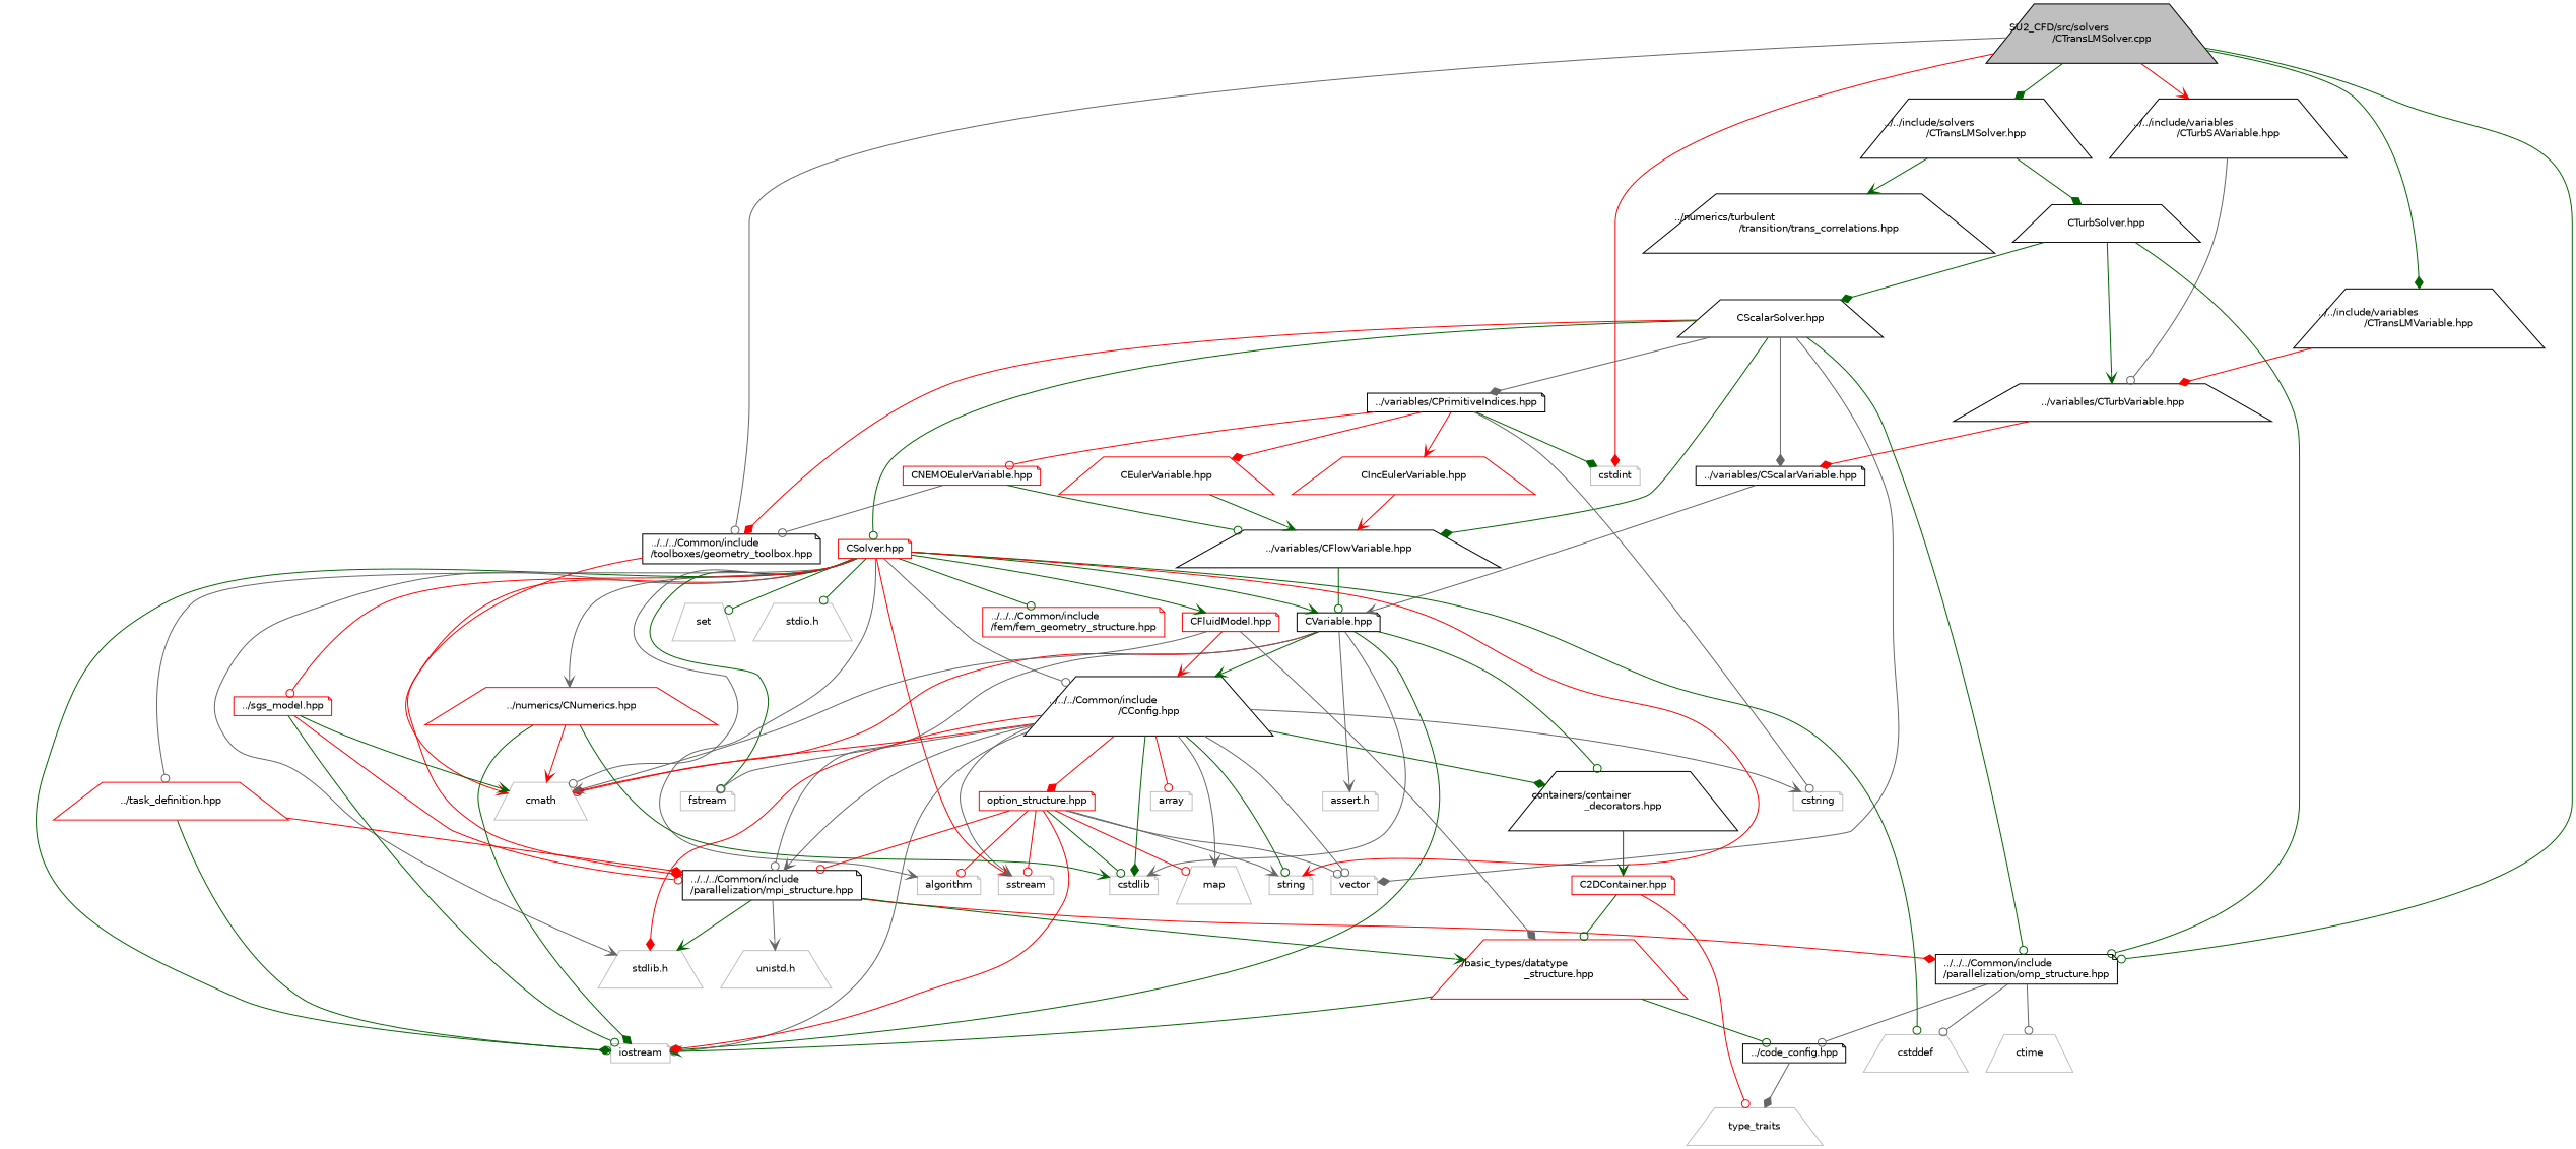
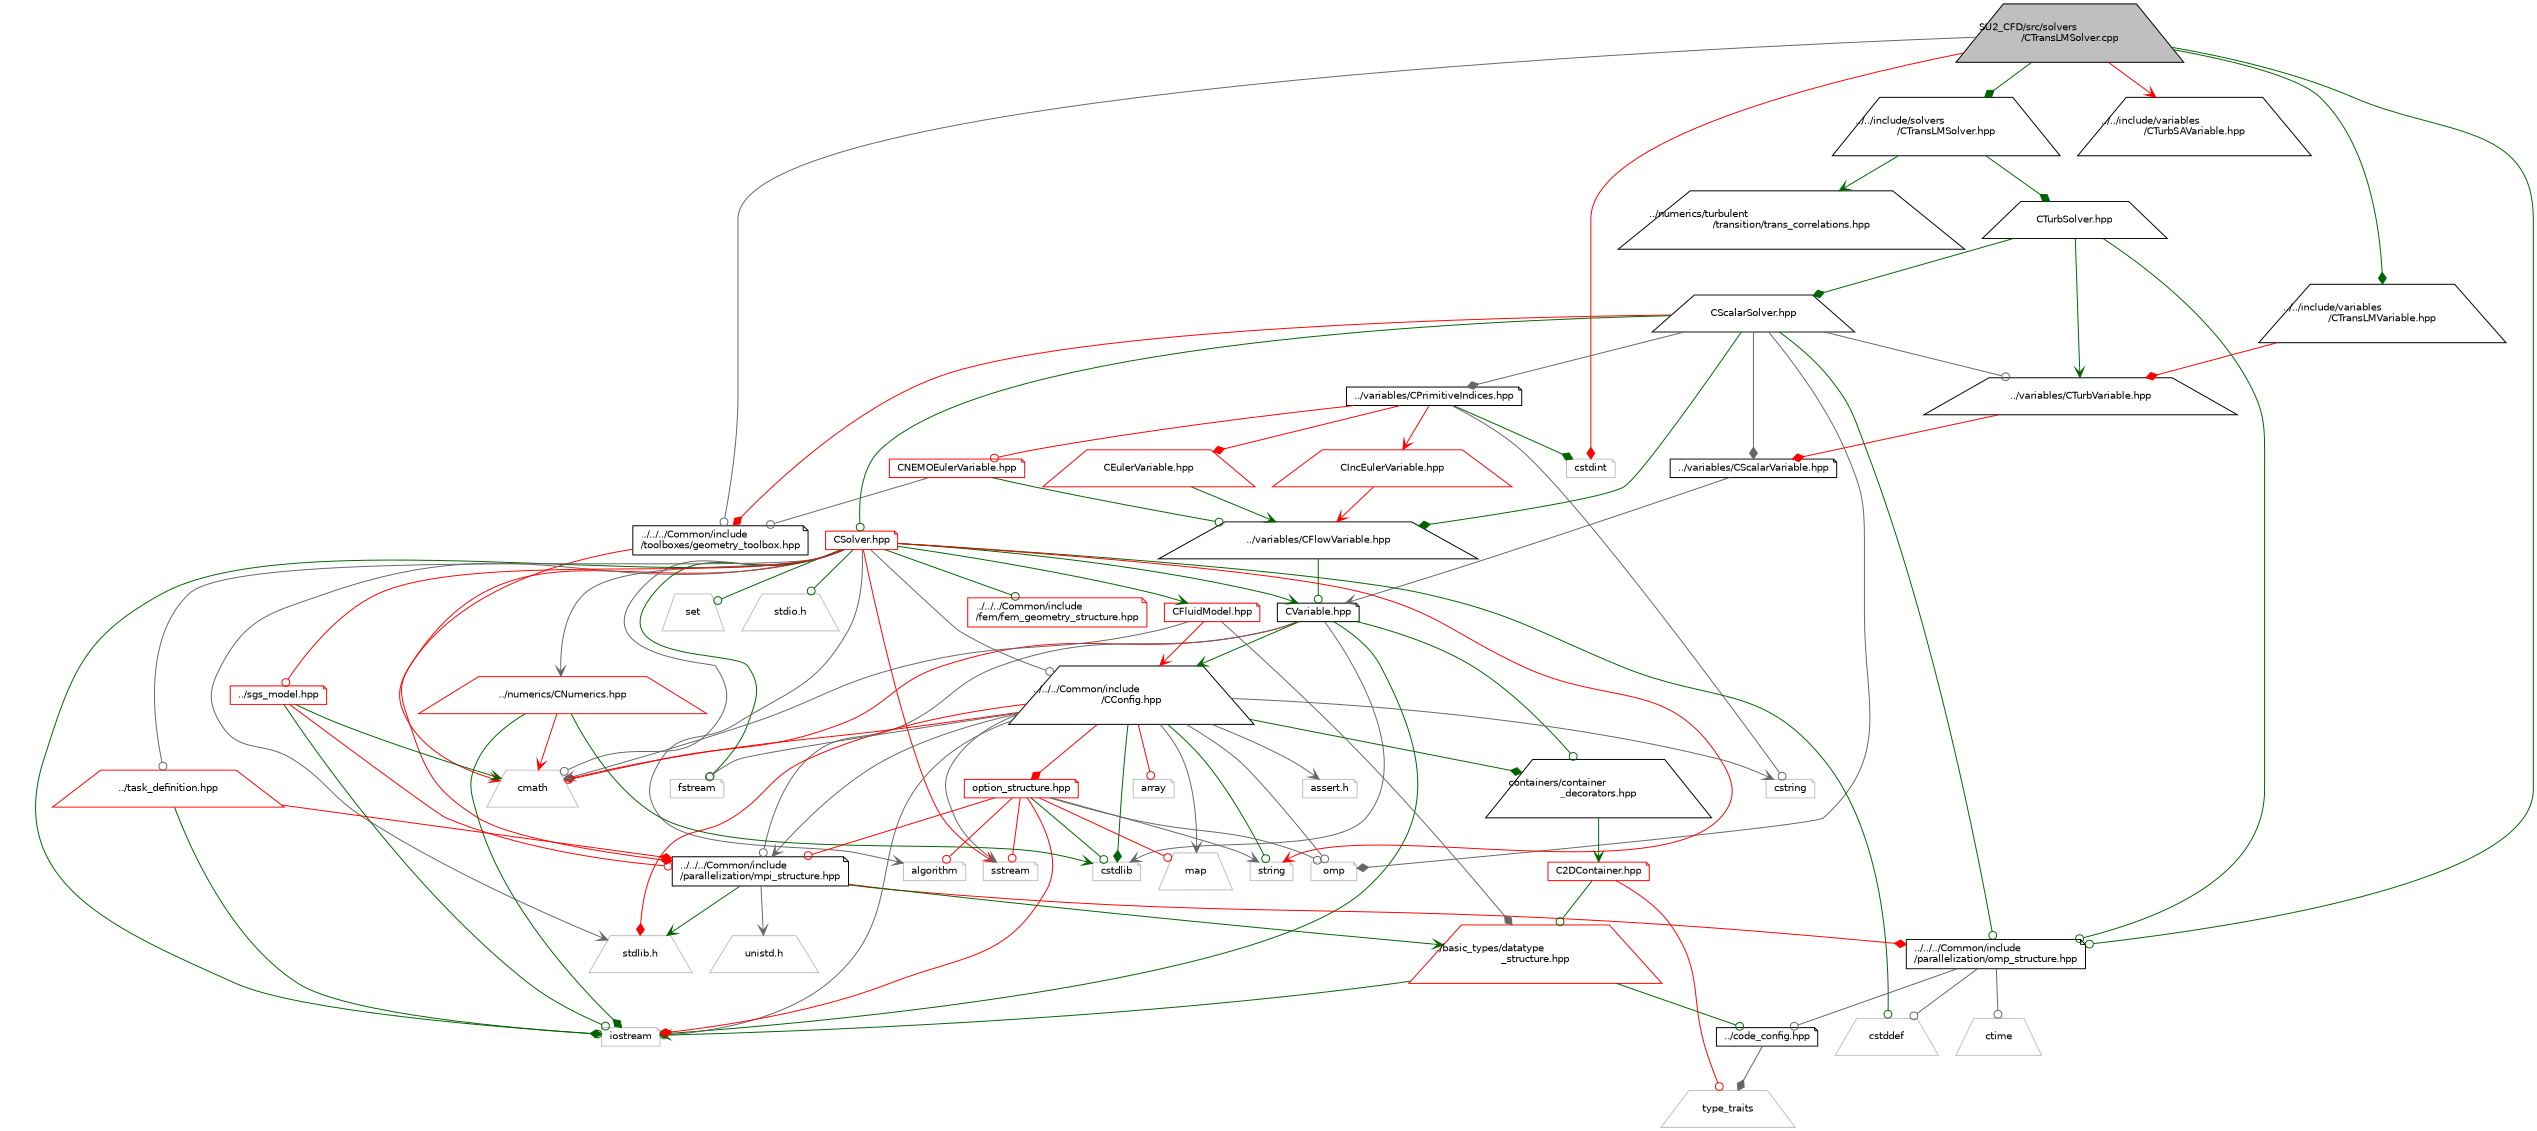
  digraph {
    node [color=grey75 fillcolor=white fontname=Helvetica fontsize=10 shape=trapezium style=filled]
    edge [arrowhead=odot color=darkgreen fontname=Helvetica fontsize=10 labelfontname=Helvetica labelfontsize=10 style=solid]
    n1 [color=black fillcolor=grey75 fontcolor=black height=0.2 label="SU2_CFD/src/solvers\l/CTransLMSolver.cpp" width=0.4]
    n2 [color=black height=0.2 label="../../include/solvers\l/CTransLMSolver.hpp" width=0.4]
    n3 [color=black height=0.2 label="../../../Common/include\l/parallelization/omp_structure.hpp" shape=note width=0.4]
    n4 [color=black height=0.2 label="../../../Common/include\l/toolboxes/geometry_toolbox.hpp" shape=note width=0.4]
    n5 [color=black height=0.2 label="../../include/variables\l/CTransLMVariable.hpp" width=0.4]
    n6 [color=black height=0.2 label="../../include/variables\l/CTurbSAVariable.hpp" width=0.4]
    n7 [height=0.2 label=cstdint shape=note width=0.4]
    n8 [color=black height=0.2 label="CTurbSolver.hpp" width=0.4]
    n9 [color=black height=0.2 label="../numerics/turbulent\l/transition/trans_correlations.hpp" width=0.4]
    n10 [height=0.2 label=cstddef width=0.4]
    n11 [color=black height=0.2 label="../code_config.hpp" shape=note width=0.4]
    n12 [height=0.2 label=ctime width=0.4]
    n13 [height=0.2 label=cmath width=0.4]
    n14 [color=black height=0.2 label="../variables/CFlowVariable.hpp" width=0.4]
    n15 [color=black height=0.2 label="CVariable.hpp" shape=note width=0.4]
    n16 [color=black height=0.2 label="../variables/CTurbVariable.hpp" width=0.4]
    n17 [color=black height=0.2 label="CScalarSolver.hpp" width=0.4]
-   n18 [height=0.2 label=vector shape=note width=0.4]
+   n18 [height=0.2 label=omp shape=note width=0.4]
    n19 [color=black height=0.2 label="../variables/CScalarVariable.hpp" shape=note width=0.4]
    n20 [color=black height=0.2 label="../variables/CPrimitiveIndices.hpp" shape=note width=0.4]
    n21 [color=red height=0.2 label="CSolver.hpp" shape=note width=0.4]
    n22 [height=0.2 label=cstring shape=note width=0.4]
    n23 [color=red height=0.2 label="CEulerVariable.hpp" width=0.4]
    n24 [color=red height=0.2 label="CIncEulerVariable.hpp" width=0.4]
    n25 [color=red height=0.2 label="CNEMOEulerVariable.hpp" shape=note width=0.4]
    n26 [color=black height=0.2 label="../../../Common/include\l/parallelization/mpi_structure.hpp" shape=note width=0.4]
    n27 [height=0.2 label=iostream shape=note width=0.4]
    n28 [color=black height=0.2 label="../../../Common/include\l/CConfig.hpp" width=0.4]
    n29 [height=0.2 label="stdlib.h" width=0.4]
    n30 [height=0.2 label=fstream shape=note width=0.4]
    n31 [height=0.2 label=sstream shape=note width=0.4]
    n32 [height=0.2 label=string shape=note width=0.4]
    n33 [height=0.2 label=algorithm shape=note width=0.4]
    n34 [height=0.2 label=set width=0.4]
    n35 [height=0.2 label="stdio.h" width=0.4]
    n36 [color=red height=0.2 label="CFluidModel.hpp" shape=note width=0.4]
    n37 [color=red height=0.2 label="../task_definition.hpp" width=0.4]
    n38 [color=red height=0.2 label="../numerics/CNumerics.hpp" width=0.4]
    n39 [color=red height=0.2 label="../sgs_model.hpp" shape=note width=0.4]
    n40 [color=red height=0.2 label="../../../Common/include\l/fem/fem_geometry_structure.hpp" shape=note width=0.4]
    n41 [height=0.2 label=type_traits width=0.4]
    n42 [height=0.2 label=cstdlib shape=note width=0.4]
    n43 [color=black height=0.2 label="containers/container\l_decorators.hpp" width=0.4]
    n44 [color=red height=0.2 label="../basic_types/datatype\l_structure.hpp" width=0.4]
    n45 [height=0.2 label="unistd.h" width=0.4]
    n46 [height=0.2 label=array shape=note width=0.4]
    n47 [height=0.2 label=map width=0.4]
    n48 [height=0.2 label="assert.h" shape=note width=0.4]
    n49 [color=red height=0.2 label="option_structure.hpp" shape=note width=0.4]
    n50 [color=red height=0.2 label="C2DContainer.hpp" shape=note width=0.4]
    n1 -> n2 [arrowhead=diamond]
    n1 -> n3
    n1 -> n4 [color=gray40]
    n1 -> n5 [arrowhead=diamond]
    n1 -> n6 [arrowhead=vee color=red]
    n1 -> n7 [arrowhead=diamond color=red]
    n2 -> n8 [arrowhead=diamond]
    n2 -> n9 [arrowhead=vee]
    n3 -> n10 [color=gray40]
    n3 -> n11 [color=gray40]
    n3 -> n12 [color=gray40]
    n4 -> n13 [arrowhead=vee color=red]
    n5 -> n16 [arrowhead=diamond color=red]
-   n6 -> n16 [color=gray40]
+   n17 -> n16 [color=gray40]
    n8 -> n3
    n8 -> n16 [arrowhead=vee]
    n8 -> n17 [arrowhead=diamond]
    n11 -> n41 [arrowhead=diamond color=gray40]
    n14 -> n15
    n15 -> n13 [color=red]
    n15 -> n26 [color=gray40]
    n15 -> n27
    n15 -> n28 [arrowhead=vee]
    n15 -> n42 [arrowhead=vee color=gray40]
    n15 -> n43
    n16 -> n19 [arrowhead=diamond color=red]
    n17 -> n3
    n17 -> n4 [arrowhead=diamond color=red]
    n17 -> n14 [arrowhead=diamond]
    n17 -> n18 [arrowhead=diamond color=gray40]
    n17 -> n19 [arrowhead=diamond color=gray40]
    n17 -> n20 [arrowhead=diamond color=gray40]
    n17 -> n21
    n19 -> n15 [arrowhead=vee color=gray40]
    n20 -> n7 [arrowhead=diamond]
    n20 -> n22 [color=gray40]
    n20 -> n23 [arrowhead=diamond color=red]
    n20 -> n24 [arrowhead=vee color=red]
    n20 -> n25 [color=red]
    n21 -> n10
    n21 -> n13 [color=gray40]
    n21 -> n15 [arrowhead=vee]
    n21 -> n26 [arrowhead=diamond color=red]
    n21 -> n27 [arrowhead=diamond]
    n21 -> n28 [color=gray40]
    n21 -> n29 [arrowhead=vee color=gray40]
    n21 -> n30
    n21 -> n31 [arrowhead=vee color=red]
    n21 -> n32 [arrowhead=vee color=red]
    n21 -> n33 [arrowhead=vee color=gray40]
    n21 -> n34
    n21 -> n35
    n21 -> n36 [arrowhead=vee]
    n21 -> n37 [color=gray40]
    n21 -> n38 [arrowhead=vee color=gray40]
    n21 -> n39 [color=red]
    n21 -> n40
    n23 -> n14 [arrowhead=vee]
    n24 -> n14 [arrowhead=vee color=red]
    n25 -> n4 [color=gray40]
    n25 -> n14
    n26 -> n3 [arrowhead=diamond color=red]
    n26 -> n29 [arrowhead=vee]
    n26 -> n44 [arrowhead=vee]
    n26 -> n45 [arrowhead=vee color=gray40]
    n28 -> n13 [arrowhead=diamond color=red]
    n28 -> n18 [color=gray40]
    n28 -> n22 [arrowhead=vee color=gray40]
    n28 -> n26 [arrowhead=vee color=gray40]
    n28 -> n27 [color=gray40]
    n28 -> n29 [arrowhead=diamond color=red]
    n28 -> n30 [color=gray40]
    n28 -> n31 [arrowhead=vee color=gray40]
    n28 -> n32
    n28 -> n42 [arrowhead=diamond]
    n28 -> n43 [arrowhead=diamond]
    n28 -> n46 [color=red]
    n28 -> n47 [arrowhead=vee color=gray40]
-   n15 -> n48 [arrowhead=vee color=gray40]
+   n28 -> n48 [arrowhead=vee color=gray40]
    n28 -> n49 [arrowhead=diamond color=red]
    n36 -> n13 [arrowhead=vee color=gray40]
    n36 -> n28 [arrowhead=vee color=red]
    n36 -> n44 [arrowhead=diamond color=gray40]
    n37 -> n26 [arrowhead=diamond color=red]
    n37 -> n27
    n38 -> n13 [arrowhead=vee color=red]
    n38 -> n27 [arrowhead=diamond]
    n38 -> n42 [arrowhead=vee]
    n39 -> n13 [arrowhead=vee]
    n39 -> n26 [color=red]
    n39 -> n27
    n43 -> n50 [arrowhead=vee]
    n44 -> n11
    n44 -> n27 [arrowhead=vee]
    n49 -> n18 [color=gray40]
    n49 -> n26 [color=red]
    n49 -> n27 [arrowhead=diamond color=red]
    n49 -> n31 [color=red]
    n49 -> n32 [arrowhead=vee color=gray40]
    n49 -> n33 [color=red]
    n49 -> n42
    n49 -> n47 [color=red]
    n50 -> n41 [color=red]
    n50 -> n44
  }
